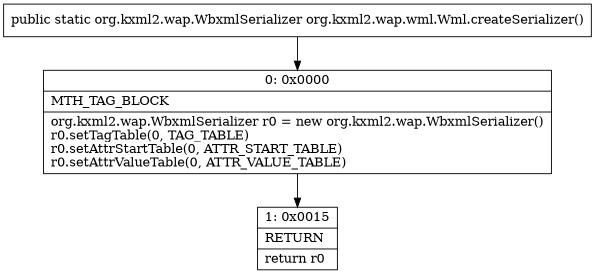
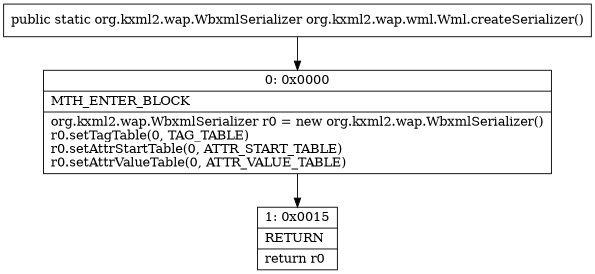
  digraph {
    node [shape=record]
-   n1 [label="{0\:\ 0x0000|MTH_TAG_BLOCK\l|org.kxml2.wap.WbxmlSerializer r0 = new org.kxml2.wap.WbxmlSerializer()\lr0.setTagTable(0, TAG_TABLE)\lr0.setAttrStartTable(0, ATTR_START_TABLE)\lr0.setAttrValueTable(0, ATTR_VALUE_TABLE)\l}"]
+   n1 [label="{0\:\ 0x0000|MTH_ENTER_BLOCK\l|org.kxml2.wap.WbxmlSerializer r0 = new org.kxml2.wap.WbxmlSerializer()\lr0.setTagTable(0, TAG_TABLE)\lr0.setAttrStartTable(0, ATTR_START_TABLE)\lr0.setAttrValueTable(0, ATTR_VALUE_TABLE)\l}"]
    n2 [label="{1\:\ 0x0015|RETURN\l|return r0\l}"]
    n3 [label="{public static org.kxml2.wap.WbxmlSerializer org.kxml2.wap.wml.Wml.createSerializer() }"]
    n1 -> n2
    n3 -> n1
  }
